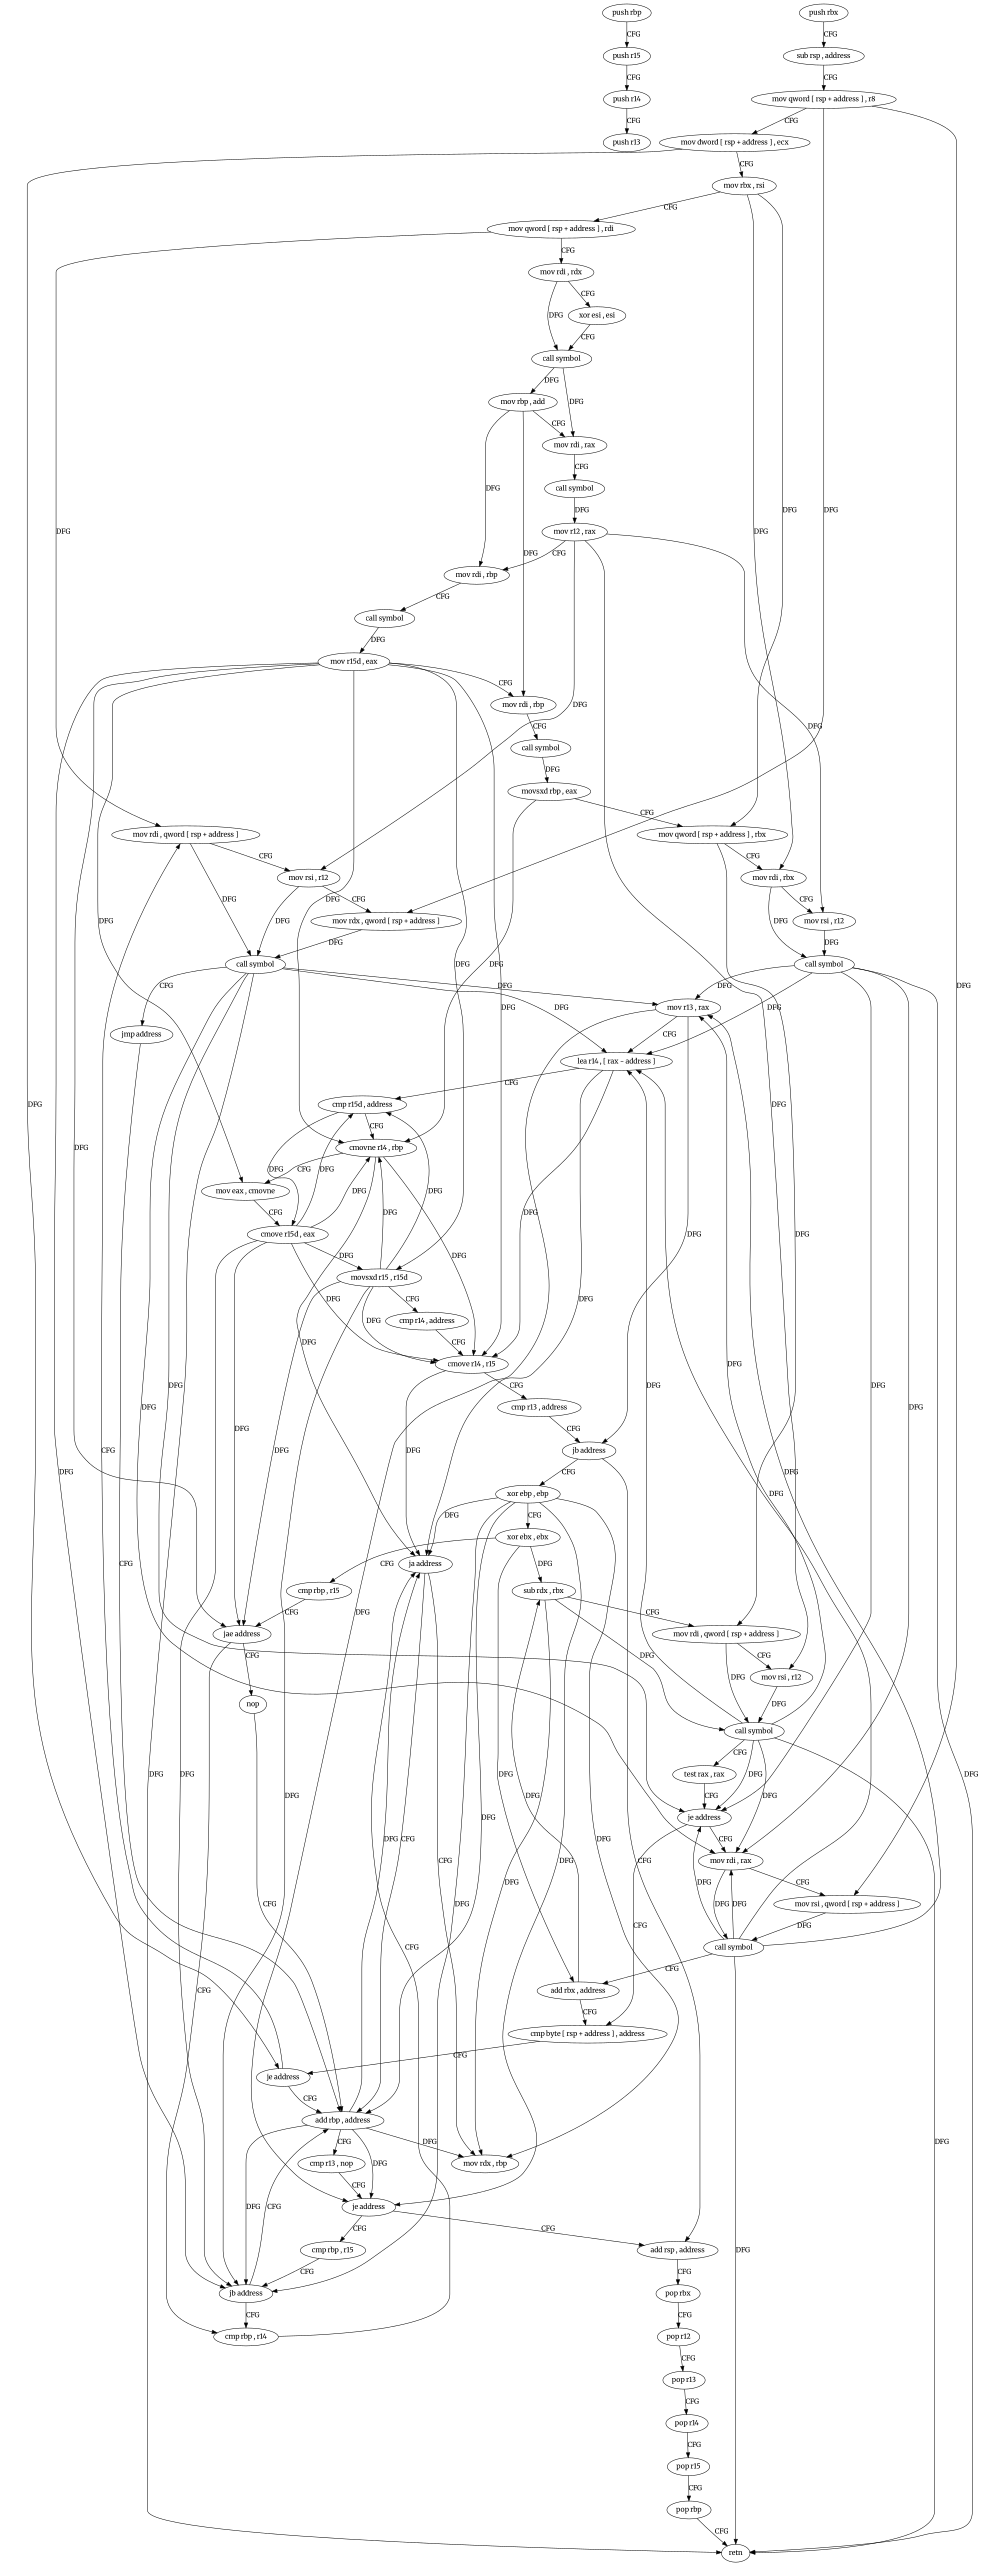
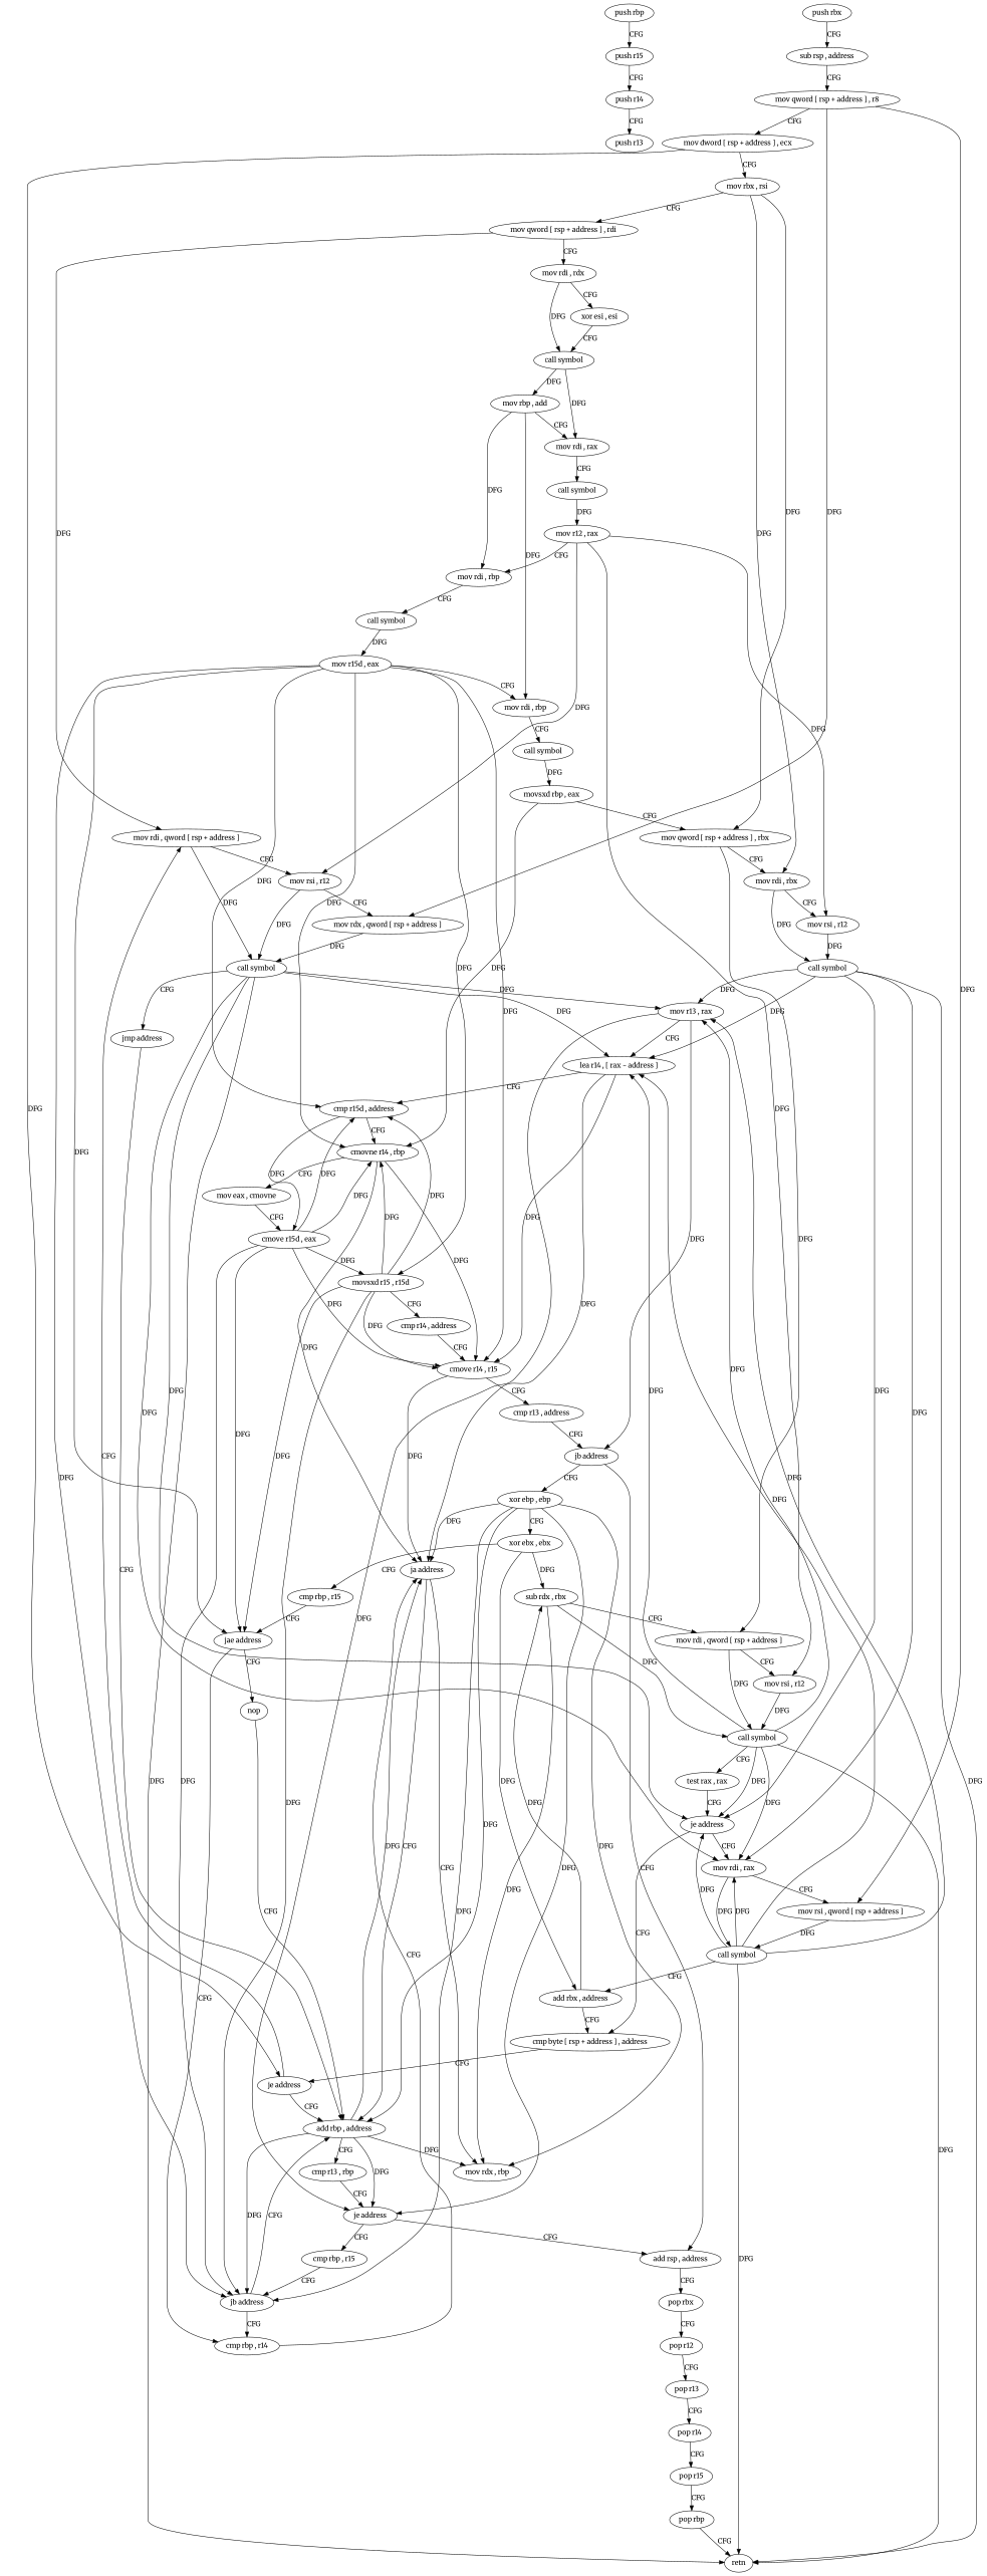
  digraph {
    fontname=Merriweather
    node [fontname=Merriweather]
    edge [fontname=Merriweather]
    n1 [label="push rbp"]
    n2 [label="push r15"]
    n3 [label="push r14"]
    n4 [label="push r13"]
    n5 [label="push rbx"]
    n6 [label="sub rsp , address"]
    n7 [label="mov qword [ rsp + address ] , r8"]
    n8 [label="mov dword [ rsp + address ] , ecx"]
    n9 [label="mov rsi , qword [ rsp + address ]"]
    n10 [label="mov rdx , qword [ rsp + address ]"]
    n11 [label="mov rbx , rsi"]
    n12 [label="je address"]
    n13 [label="call symbol"]
    n14 [label="call symbol"]
    n15 [label="mov qword [ rsp + address ] , rdi"]
    n16 [label="mov qword [ rsp + address ] , rbx"]
    n17 [label="mov rdi , rbx"]
    n18 [label="mov rdi , qword [ rsp + address ]"]
    n19 [label="add rbp , address"]
    n20 [label="mov rdi , rdx"]
    n21 [label="mov rdi , qword [ rsp + address ]"]
    n22 [label="mov rsi , r12"]
    n23 [label="call symbol"]
    n24 [label="xor esi , esi"]
    n25 [label="call symbol"]
    n26 [label="mov rsi , r12"]
    n27 [label="mov rbp , add"]
    n28 [label="mov rdi , rax"]
    n29 [label="mov rdi , rbp"]
    n30 [label="mov rdi , rbp"]
    n31 [label="call symbol"]
    n32 [label="call symbol"]
    n33 [label="call symbol"]
    n34 [label="mov r12 , rax"]
    n35 [label="mov rsi , r12"]
    n36 [label="call symbol"]
    n37 [label="mov r15d , eax"]
    n38 [label="cmp r15d , address"]
    n39 [label="cmovne r14 , rbp"]
    n40 [label="movsxd r15 , r15d"]
    n41 [label="cmove r14 , r15"]
    n42 [label="jae address"]
    n43 [label="jb address"]
    n44 [label="cmove r15d , eax"]
    n45 [label="ja address"]
    n46 [label="mov eax , cmovne"]
    n47 [label="cmp r14 , address"]
    n48 [label="cmp r13 , address"]
    n49 [label="cmp rbp , r14"]
    n50 [label=nop]
    n51 [label="movsxd rbp , eax"]
    n52 [label="mov r13 , rax"]
    n53 [label="lea r14 , [ rax - address ]"]
    n54 [label=retn]
    n55 [label="je address"]
    n56 [label="mov rdi , rax"]
    n57 [label="jb address"]
    n58 [label="je address"]
    n59 [label="cmp byte [ rsp + address ] , address"]
    n60 [label="add rsp , address"]
    n61 [label="xor ebp , ebp"]
    n62 [label="cmp rbp , r15"]
    n63 [label="mov rdx , rbp"]
    n64 [label="pop rbx"]
    n65 [label="xor ebx , ebx"]
    n66 [label="pop r12"]
    n67 [label="cmp rbp , r15"]
    n68 [label="sub rdx , rbx"]
    n69 [label="add rbx , address"]
-   n70 [label="cmp r13 , nop"]
+   n70 [label="cmp r13 , rbp"]
    n71 [label="pop r13"]
    n72 [label="pop r14"]
    n73 [label="pop r15"]
    n74 [label="pop rbp"]
    n75 [label="test rax , rax"]
    n76 [label="jmp address"]
    n1 -> n2 [label=CFG]
    n2 -> n3 [label=CFG]
    n3 -> n4 [label=CFG]
    n5 -> n6 [label=CFG]
    n6 -> n7 [label=CFG]
    n7 -> n8 [label=CFG]
    n7 -> n9 [label=DFG]
    n7 -> n10 [label=DFG]
    n8 -> n11 [label=CFG]
    n8 -> n12 [label=DFG]
    n9 -> n13 [label=DFG]
    n10 -> n14 [label=DFG]
    n11 -> n15 [label=CFG]
    n11 -> n16 [label=DFG]
    n11 -> n17 [label=DFG]
    n12 -> n18 [label=CFG]
    n12 -> n19 [label=CFG]
    n13 -> n52 [label=DFG]
    n13 -> n53 [label=DFG]
    n13 -> n54 [label=DFG]
    n13 -> n55 [label=DFG]
    n13 -> n56 [label=DFG]
    n13 -> n69 [label=CFG]
    n14 -> n52 [label=DFG]
    n14 -> n53 [label=DFG]
    n14 -> n54 [label=DFG]
    n14 -> n55 [label=DFG]
    n14 -> n56 [label=DFG]
    n14 -> n76 [label=CFG]
    n15 -> n18 [label=DFG]
    n15 -> n20 [label=CFG]
    n16 -> n17 [label=CFG]
    n16 -> n21 [label=DFG]
    n17 -> n22 [label=CFG]
    n17 -> n23 [label=DFG]
    n18 -> n14 [label=DFG]
    n18 -> n26 [label=CFG]
    n19 -> n43 [label=DFG]
    n19 -> n45 [label=DFG]
    n19 -> n58 [label=DFG]
    n19 -> n63 [label=DFG]
    n19 -> n70 [label=CFG]
    n20 -> n24 [label=CFG]
    n20 -> n25 [label=DFG]
    n21 -> n35 [label=CFG]
    n21 -> n36 [label=DFG]
    n22 -> n23 [label=DFG]
    n23 -> n52 [label=DFG]
    n23 -> n53 [label=DFG]
    n23 -> n54 [label=DFG]
    n23 -> n55 [label=DFG]
    n23 -> n56 [label=DFG]
    n24 -> n25 [label=CFG]
    n25 -> n27 [label=DFG]
    n25 -> n28 [label=DFG]
    n26 -> n10 [label=CFG]
    n26 -> n14 [label=DFG]
    n27 -> n28 [label=CFG]
    n27 -> n29 [label=DFG]
    n27 -> n30 [label=DFG]
    n28 -> n31 [label=CFG]
    n29 -> n32 [label=CFG]
    n30 -> n33 [label=CFG]
    n31 -> n34 [label=DFG]
    n32 -> n37 [label=DFG]
    n33 -> n51 [label=DFG]
    n34 -> n22 [label=DFG]
    n34 -> n26 [label=DFG]
    n34 -> n29 [label=CFG]
    n34 -> n35 [label=DFG]
    n35 -> n36 [label=DFG]
    n36 -> n52 [label=DFG]
    n36 -> n53 [label=DFG]
    n36 -> n54 [label=DFG]
    n36 -> n55 [label=DFG]
    n36 -> n56 [label=DFG]
    n36 -> n75 [label=CFG]
    n37 -> n30 [label=CFG]
-   n37 -> n46 [label=DFG]
+   n37 -> n38 [label=DFG]
    n37 -> n39 [label=DFG]
    n37 -> n40 [label=DFG]
    n37 -> n41 [label=DFG]
    n37 -> n42 [label=DFG]
    n37 -> n43 [label=DFG]
    n38 -> n39 [label=CFG]
    n38 -> n44 [label=DFG]
    n39 -> n41 [label=DFG]
    n39 -> n45 [label=DFG]
    n39 -> n46 [label=CFG]
    n40 -> n38 [label=DFG]
    n40 -> n39 [label=DFG]
    n40 -> n41 [label=DFG]
    n40 -> n42 [label=DFG]
    n40 -> n43 [label=DFG]
    n40 -> n47 [label=CFG]
    n41 -> n45 [label=DFG]
    n41 -> n48 [label=CFG]
    n42 -> n49 [label=CFG]
    n42 -> n50 [label=CFG]
    n43 -> n19 [label=CFG]
    n43 -> n49 [label=CFG]
    n44 -> n38 [label=DFG]
    n44 -> n39 [label=DFG]
    n44 -> n40 [label=DFG]
    n44 -> n41 [label=DFG]
    n44 -> n42 [label=DFG]
    n44 -> n43 [label=DFG]
    n45 -> n19 [label=CFG]
    n45 -> n63 [label=CFG]
    n46 -> n44 [label=CFG]
    n47 -> n41 [label=CFG]
    n48 -> n57 [label=CFG]
    n49 -> n45 [label=CFG]
    n50 -> n19 [label=CFG]
    n51 -> n16 [label=CFG]
    n51 -> n39 [label=DFG]
    n52 -> n53 [label=CFG]
    n52 -> n57 [label=DFG]
    n52 -> n58 [label=DFG]
    n53 -> n38 [label=CFG]
    n53 -> n41 [label=DFG]
    n53 -> n45 [label=DFG]
    n55 -> n56 [label=CFG]
    n55 -> n59 [label=CFG]
    n56 -> n9 [label=CFG]
    n56 -> n13 [label=DFG]
    n57 -> n60 [label=CFG]
    n57 -> n61 [label=CFG]
    n58 -> n60 [label=CFG]
    n58 -> n62 [label=CFG]
    n59 -> n12 [label=CFG]
    n60 -> n64 [label=CFG]
    n61 -> n19 [label=DFG]
    n61 -> n43 [label=DFG]
    n61 -> n45 [label=DFG]
    n61 -> n58 [label=DFG]
    n61 -> n63 [label=DFG]
    n61 -> n65 [label=CFG]
    n62 -> n43 [label=CFG]
    n64 -> n66 [label=CFG]
    n65 -> n67 [label=CFG]
    n65 -> n68 [label=DFG]
    n65 -> n69 [label=DFG]
    n66 -> n71 [label=CFG]
    n67 -> n42 [label=CFG]
    n68 -> n21 [label=CFG]
    n68 -> n36 [label=DFG]
    n68 -> n63 [label=DFG]
    n69 -> n59 [label=CFG]
    n69 -> n68 [label=DFG]
    n70 -> n58 [label=CFG]
    n71 -> n72 [label=CFG]
    n72 -> n73 [label=CFG]
    n73 -> n74 [label=CFG]
    n74 -> n54 [label=CFG]
    n75 -> n55 [label=CFG]
    n76 -> n19 [label=CFG]
  }
